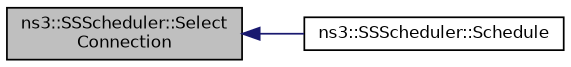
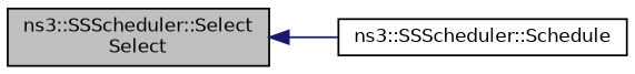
  digraph {
    rankdir=LR
    node [color=black fontname=Helvetica fontsize=10 shape=record style=filled]
-   n1 [fillcolor=grey75 fontcolor=black height=0.2 label="ns3::SSScheduler::Select\lConnection" width=0.4]
+   n1 [fillcolor=grey75 fontcolor=black height=0.2 label="ns3::SSScheduler::Select\lSelect" width=0.4]
    n2 [fillcolor=white height=0.2 label="ns3::SSScheduler::Schedule" width=0.4]
    n1 -> n2 [color=midnightblue dir=back fontname=Helvetica fontsize=10 labelfontname=Helvetica labelfontsize=10 style=solid]
  }
